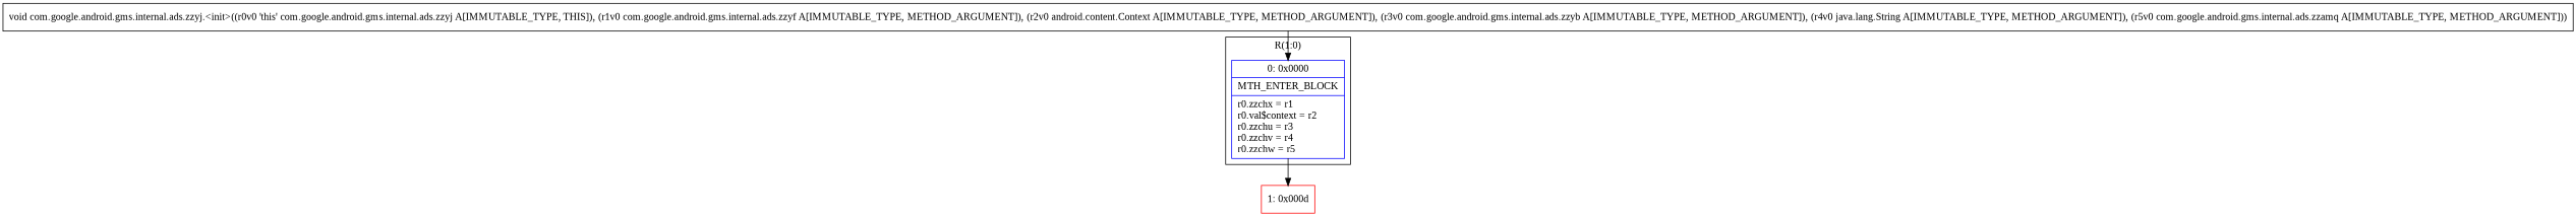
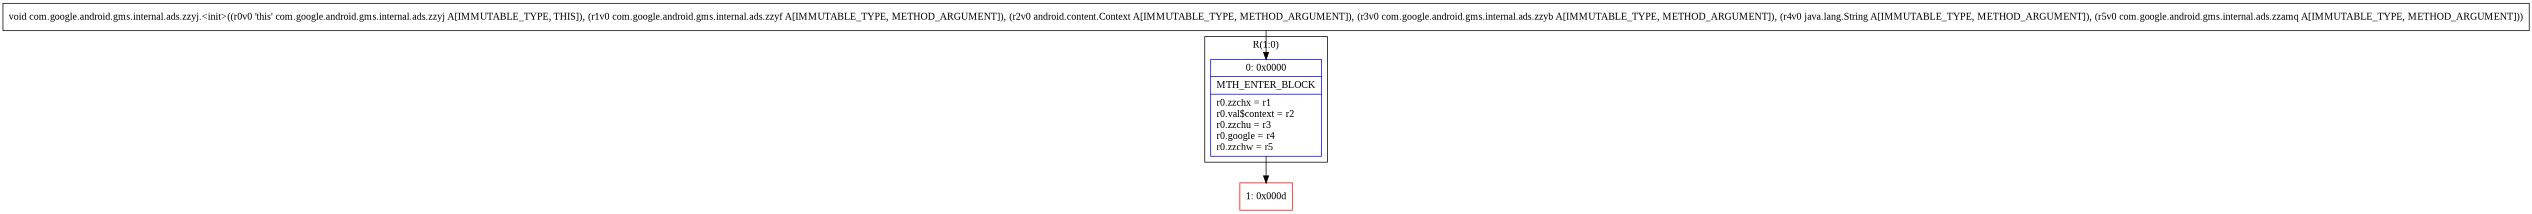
  digraph {
    fontname="Liberation Serif"
    node [shape=record fontname="Liberation Serif"]
    edge [fontname="Liberation Serif"]
-   n1 [color=blue label="{0\:\ 0x0000|MTH_ENTER_BLOCK\l|r0.zzchx = r1\lr0.val$context = r2\lr0.zzchu = r3\lr0.zzchv = r4\lr0.zzchw = r5\l}"]
+   n1 [color=blue label="{0\:\ 0x0000|MTH_ENTER_BLOCK\l|r0.zzchx = r1\lr0.val$context = r2\lr0.zzchu = r3\lr0.google = r4\lr0.zzchw = r5\l}"]
    n2 [color=red label="{1\:\ 0x000d}"]
    n3 [label="{void com.google.android.gms.internal.ads.zzyj.\<init\>((r0v0 'this' com.google.android.gms.internal.ads.zzyj A[IMMUTABLE_TYPE, THIS]), (r1v0 com.google.android.gms.internal.ads.zzyf A[IMMUTABLE_TYPE, METHOD_ARGUMENT]), (r2v0 android.content.Context A[IMMUTABLE_TYPE, METHOD_ARGUMENT]), (r3v0 com.google.android.gms.internal.ads.zzyb A[IMMUTABLE_TYPE, METHOD_ARGUMENT]), (r4v0 java.lang.String A[IMMUTABLE_TYPE, METHOD_ARGUMENT]), (r5v0 com.google.android.gms.internal.ads.zzamq A[IMMUTABLE_TYPE, METHOD_ARGUMENT])) }"]
    subgraph cluster_1 {
      label="R(1:0)"
      n1
    }
    n1 -> n2
    n3 -> n1
  }
